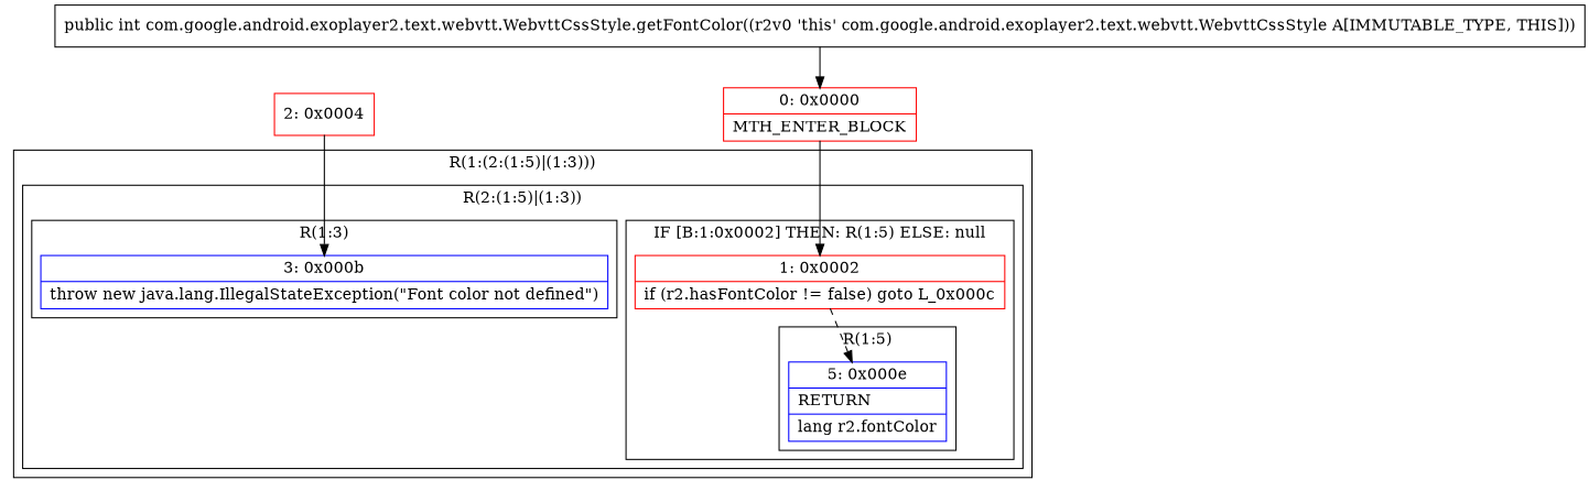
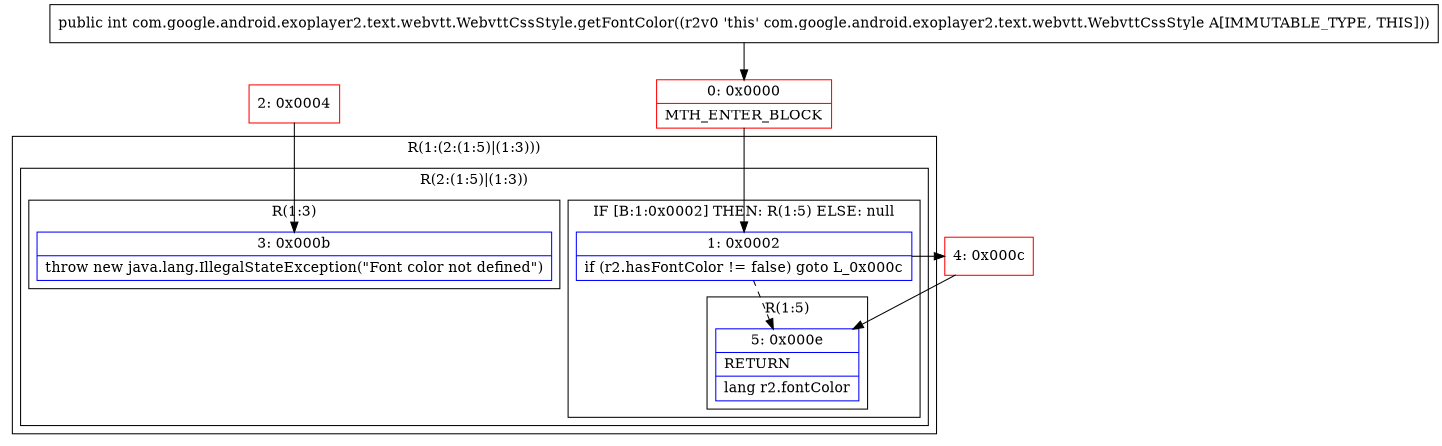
  digraph {
    node [color=blue shape=record]
    n1 [label="{5\:\ 0x000e|RETURN\l|lang r2.fontColor\l}"]
-   n2 [color=red label="{1\:\ 0x0002|if (r2.hasFontColor != false) goto L_0x000c\l}"]
+   n2 [label="{1\:\ 0x0002|if (r2.hasFontColor != false) goto L_0x000c\l}"]
    n3 [label="{3\:\ 0x000b|throw new java.lang.IllegalStateException(\"Font color not defined\")\l}"]
+   n4 [color=red label="{4\:\ 0x000c}"]
    n5 [color=red label="{2\:\ 0x0004}"]
    n6 [color=red label="{0\:\ 0x0000|MTH_ENTER_BLOCK\l}"]
    n7 [label="{public int com.google.android.exoplayer2.text.webvtt.WebvttCssStyle.getFontColor((r2v0 'this' com.google.android.exoplayer2.text.webvtt.WebvttCssStyle A[IMMUTABLE_TYPE, THIS])) }" color=""]
    subgraph cluster_1 {
      label="R(1:(2:(1:5)|(1:3)))"
      subgraph cluster_2 {
        label="R(2:(1:5)|(1:3))"
        subgraph cluster_3 {
          label="IF [B:1:0x0002] THEN: R(1:5) ELSE: null"
          n2
          subgraph cluster_4 {
            label="R(1:5)"
            n1
          }
        }
        subgraph cluster_5 {
          label="R(1:3)"
          n3
        }
      }
    }
    n2 -> n1 [style=dashed]
+   n2 -> n4
+   n4 -> n1
    n5 -> n3
    n6 -> n2
    n7 -> n6
  }
